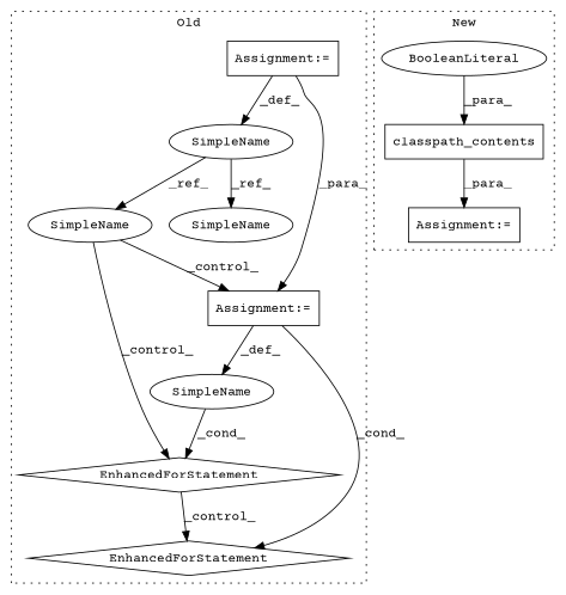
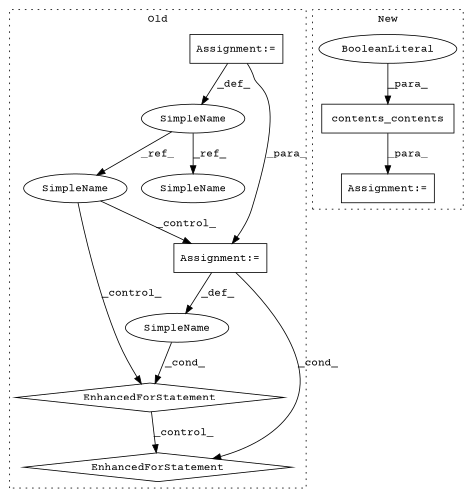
  digraph {
    fontname="Courier Prime"
    node [a=42 fontname="Courier Prime" l=15 s="4308,4418" shape=ellipse]
    edge [fontname="Courier Prime"]
    n1 [a=70 l="69,2" label=EnhancedForStatement shape=diamond]
    n2 [a=70 l="61,2" label=EnhancedForStatement s="4430,4508" shape=diamond]
    n3 [label=SimpleName s=4221]
    n4 [l=7 label=SimpleName s=4381]
    n5 [a=7 l=1 label="Assignment:=" s=4236 shape=box]
    n6 [a=7 l="69,2" label="Assignment:=" shape=box]
    n7 [label=SimpleName s=4391]
    n8 [label=SimpleName s=4283]
-   n9 [a=32 l="19,1" label=classpath_contents s="4278,4329" shape=box]
+   n9 [a=32 l="19,1" label=contents_contents s="4278,4329" shape=box]
    n10 [a=9 l=5 label=BooleanLiteral s=4324]
    n11 [a=7 l=1 label="Assignment:=" s=4263 shape=box]
    subgraph cluster_1 {
      label=Old
      style=dotted
      n1
      n2
      n3
      n4
      n5
      n6
      n7
      n8
    }
    subgraph cluster_2 {
      label=New
      style=dotted
      n9
      n10
      n11
    }
    n1 -> n2 [label=_control_]
    n3 -> n7 [label=_ref_]
    n3 -> n8 [label=_ref_]
    n4 -> n1 [label=_cond_]
    n5 -> n3 [label=_def_]
    n5 -> n6 [label=_para_]
    n6 -> n2 [label=_cond_]
    n6 -> n4 [label=_def_]
    n8 -> n1 [label=_control_]
    n8 -> n6 [label=_control_]
    n9 -> n11 [label=_para_]
    n10 -> n9 [label=_para_]
  }
